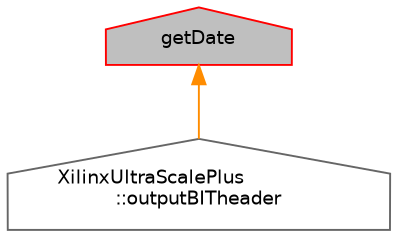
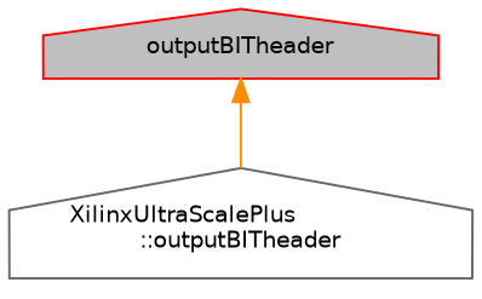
  digraph {
    rankdir=TB
    node [fontname=Helvetica fontsize=10 shape=house style=filled]
-   n1 [color=red fillcolor=grey75 fontcolor=black height=0.2 label=getDate width=0.4]
+   n1 [color=red fillcolor=grey75 fontcolor=black height=0.2 label=outputBITheader width=0.4]
    n2 [color=gray40 fillcolor=white height=0.2 label="XilinxUltraScalePlus\l::outputBITheader" width=0.4]
    n1 -> n2 [color=darkorange dir=back fontname=Helvetica fontsize=10 labelfontname=Helvetica labelfontsize=10 style=solid]
  }
